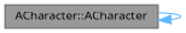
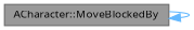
  digraph {
    rankdir=TB
    fontname="Open Sans"
-   n1 [color=gray40 fillcolor=grey60 fontcolor=black fontname="Open Sans" fontsize=10 height=0.2 label="ACharacter::ACharacter" shape=box style=filled width=0.4]
+   n1 [color=gray40 fillcolor=grey60 fontcolor=black fontname="Open Sans" fontsize=10 height=0.2 label="ACharacter::MoveBlockedBy" shape=box style=filled width=0.4]
    n1 -> n1 [color=steelblue1 fontname="Open Sans" fontsize=10 labelfontname=Helvetica labelfontsize=10 style=solid]
  }
